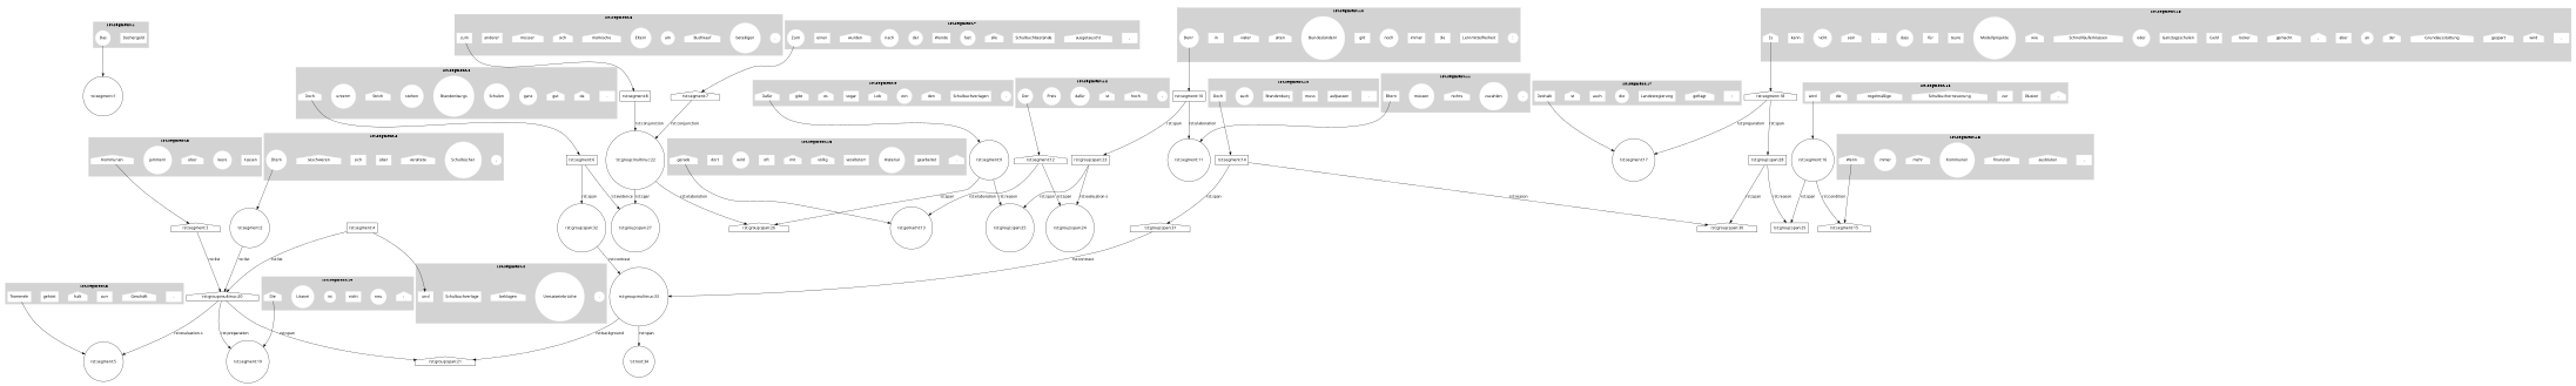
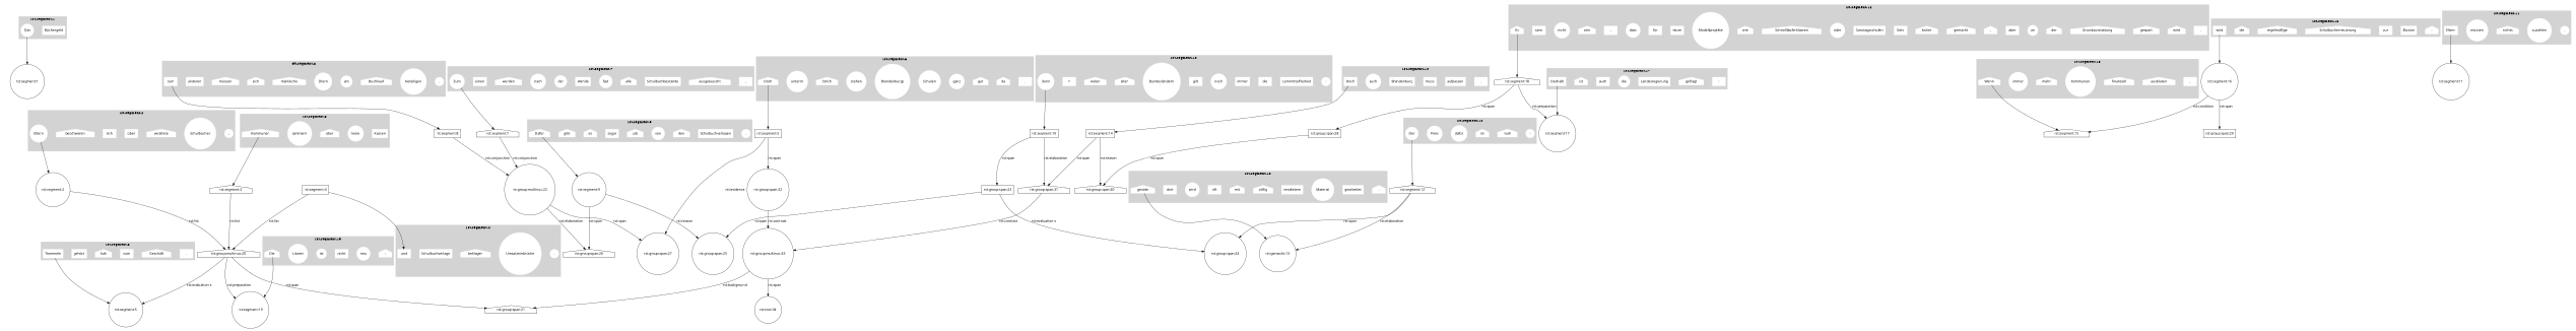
  digraph {
    compound=true
    newrank=true
    node [color=white fontname="Sans-Serif" shape=house style=filled]
    edge [fontname="Sans-Serif" style=invis]
    n1 [label=Das shape=circle]
    n2 [label="Büchergeld" shape=box]
    n3 [label=Die]
    n4 [label=Litanei shape=circle]
    n5 [label=ist shape=circle]
    n6 [label=nicht shape=box]
    n7 [label=neu shape=circle]
    n8 [label=":"]
    n9 [label=Eltern shape=circle]
    n10 [label=beschweren]
    n11 [label=sich shape=box]
    n12 [label="über" shape=box]
    n13 [label=veraltete]
    n14 [label="Schulbücher" shape=circle]
    n15 [label="," shape=circle]
    n16 [label=Kommunen]
    n17 [label=jammern shape=circle]
    n18 [label="über"]
    n19 [label=leere shape=circle]
    n20 [label=Kassen shape=box]
    n21 [label=und shape=box]
    n22 [label=Schulbuchverlage shape=box]
    n23 [label=beklagen]
    n24 [label="Umsatzeinbrüche" shape=circle]
    n25 [label="." shape=circle]
    n26 [label=Trommeln shape=box]
    n27 [label="gehört" shape=box]
    n28 [label=halt]
    n29 [label=zum shape=box]
    n30 [label="Geschäft"]
    n31 [label="." shape=box]
    n32 [label=Doch]
    n33 [label=unterm shape=circle]
    n34 [label=Strich]
    n35 [label=stehen shape=circle]
    n36 [label=Brandenburgs shape=circle]
    n37 [label=Schulen shape=circle]
    n38 [label=ganz shape=circle]
    n39 [label=gut]
    n40 [label=da]
    n41 [label="." shape=box]
    n42 [label=Zum shape=circle]
    n43 [label=einen shape=box]
    n44 [label=wurden]
    n45 [label=nach shape=circle]
    n46 [label=der shape=circle]
    n47 [label=Wende shape=box]
    n48 [label=fast shape=circle]
    n49 [label=alle]
    n50 [label="Schulbuchbestände" shape=box]
    n51 [label=ausgetauscht]
    n52 [label="," shape=box]
    n53 [label=zum shape=box]
    n54 [label=anderen shape=box]
    n55 [label="müssen"]
    n56 [label=sich]
    n57 [label="märkische"]
    n58 [label=Eltern shape=circle]
    n59 [label=am shape=circle]
    n60 [label=Buchkauf]
    n61 [label=beteiligen shape=circle]
    n62 [label="." shape=circle]
    n63 [label="Dafür"]
    n64 [label=gibt]
    n65 [label=es]
    n66 [label=sogar shape=box]
    n67 [label=Lob]
    n68 [label=von shape=circle]
    n69 [label=den]
    n70 [label=Schulbuchverlagen shape=box]
    n71 [label="." shape=circle]
    n72 [label=Denn shape=circle]
    n73 [label=in shape=box]
    n74 [label=vielen]
    n75 [label=alten]
    n76 [label="Bundesländern" shape=circle]
    n77 [label=gilt shape=box]
    n78 [label=noch shape=circle]
    n79 [label=immer shape=box]
    n80 [label=die shape=box]
    n81 [label=Lernmittelfreiheit shape=box]
    n82 [label=":" shape=circle]
    n83 [label=Eltern shape=box]
    n84 [label="müssen" shape=circle]
    n85 [label=nichts]
    n86 [label=zuzahlen shape=circle]
    n87 [label="." shape=circle]
    n88 [label=Der shape=circle]
    n89 [label=Preis shape=circle]
    n90 [label="dafür" shape=circle]
    n91 [label=ist]
    n92 [label=hoch]
    n93 [label="-" shape=circle]
    n94 [label=gerade]
    n95 [label=dort shape=box]
    n96 [label=wird shape=circle]
    n97 [label=oft shape=box]
    n98 [label=mit]
    n99 [label="völlig"]
    n100 [label=veraltetem shape=box]
    n101 [label=Material shape=circle]
    n102 [label=gearbeitet shape=box]
    n103 [label="."]
    n104 [label=Doch shape=box]
    n105 [label=auch shape=circle]
    n106 [label=Brandenburg shape=box]
    n107 [label=muss shape=box]
    n108 [label=aufpassen shape=box]
    n109 [label="." shape=box]
    n110 [label=Wenn]
    n111 [label=immer shape=circle]
    n112 [label=mehr]
    n113 [label=Kommunen shape=circle]
    n114 [label=finanziell]
    n115 [label=ausbluten]
    n116 [label="," shape=box]
    n117 [label=wird shape=box]
    n118 [label=die]
    n119 [label="regelmäßige"]
    n120 [label=Schulbucherneuerung]
    n121 [label=zur shape=box]
    n122 [label=Illusion shape=box]
    n123 [label="."]
    n124 [label=Deshalb shape=box]
    n125 [label=ist]
    n126 [label=auch shape=box]
    n127 [label=die shape=circle]
    n128 [label=Landesregierung shape=box]
    n129 [label=gefragt]
    n130 [label=":" shape=box]
    n131 [label=Es]
    n132 [label=kann shape=box]
    n133 [label=nicht shape=circle]
    n134 [label=sein]
    n135 [label="," shape=box]
    n136 [label=dass shape=circle]
    n137 [label="für" shape=box]
    n138 [label=teure shape=box]
    n139 [label=Modellprojekte shape=circle]
    n140 [label=wie]
    n141 [label="Schnellläuferklassen"]
    n142 [label=oder shape=circle]
    n143 [label=Ganztagsschulen shape=box]
    n144 [label=Geld shape=box]
    n145 [label=locker]
    n146 [label=gemacht]
    n147 [label=","]
    n148 [label=aber shape=box]
    n149 [label=an shape=circle]
    n150 [label=der]
    n151 [label=Grundausstattung]
    n152 [label=gespart]
    n153 [label=wird]
    n154 [label="." shape=box]
    n155 [label="rst:segment:1" shape=circle color="" style=""]
    n156 [label="rst:segment:19" shape=circle color="" style=""]
    n157 [label="rst:segment:2" shape=circle color="" style=""]
    n158 [label="rst:segment:3" color="" style=""]
    n159 [label="rst:segment:5" shape=circle color="" style=""]
    n160 [label="rst:segment:6" shape=box color="" style=""]
    n161 [label="rst:segment:7" color="" style=""]
    n162 [label="rst:segment:8" shape=box color="" style=""]
    n163 [label="rst:segment:9" shape=circle color="" style=""]
    n164 [label="rst:segment:10" shape=box color="" style=""]
    n165 [label="rst:segment:11" shape=circle color="" style=""]
    n166 [label="rst:segment:12" color="" style=""]
    n167 [label="rst:gemacht:13" shape=circle color="" style=""]
    n168 [label="rst:segment:14" shape=box color="" style=""]
    n169 [label="rst:segment:15" color="" style=""]
    n170 [label="rst:segment:16" shape=circle color="" style=""]
    n171 [label="rst:segment:17" shape=circle color="" style=""]
    n172 [label="rst:segment:18" color="" style=""]
    n173 [label="rst:group:multinuc:20" color="" style=""]
    n174 [label="rst:segment:4" shape=box color="" style=""]
    n175 [label="rst:group:span:27" shape=circle color="" style=""]
    n176 [label="rst:group:span:32" shape=circle color="" style=""]
    n177 [label="rst:group:multinuc:22" shape=circle color="" style=""]
    n178 [label="rst:group:span:25" shape=circle color="" style=""]
    n179 [label="rst:group:span:26" color="" style=""]
    n180 [label="rst:group:span:23" shape=box color="" style=""]
    n181 [label="rst:group:span:24" shape=circle color="" style=""]
    n182 [label="rst:group:span:30" color="" style=""]
    n183 [label="rst:group:span:31" color="" style=""]
    n184 [label="rst:group:span:29" shape=box color="" style=""]
    n185 [label="rst:group:span:28" shape=box color="" style=""]
    n186 [label="rst:group:span:21" color="" style=""]
    n187 [label="rst:group:multinuc:33" shape=circle color="" style=""]
    n188 [label="rst:root:34" shape=circle color="" style=""]
    subgraph cluster_1 {
      color=lightgrey
      label="rst:segment:1"
      rank=same
      style=filled
      subgraph sub_2 {
        color=lightgrey
        label="rst:segment:1"
        rank=same
        style=filled
        n1
        n2
      }
    }
    subgraph cluster_3 {
      color=lightgrey
      label="rst:segment:19"
      rank=same
      style=filled
      subgraph sub_4 {
        color=lightgrey
        label="rst:segment:19"
        rank=same
        style=filled
        n3
        n4
        n5
        n6
        n7
        n8
      }
    }
    subgraph cluster_5 {
      color=lightgrey
      label="rst:segment:2"
      rank=same
      style=filled
      subgraph sub_6 {
        color=lightgrey
        label="rst:segment:2"
        rank=same
        style=filled
        n9
        n10
        n11
        n12
        n13
        n14
        n15
      }
    }
    subgraph cluster_7 {
      color=lightgrey
      label="rst:segment:3"
      rank=same
      style=filled
      subgraph sub_8 {
        color=lightgrey
        label="rst:segment:3"
        rank=same
        style=filled
        n16
        n17
        n18
        n19
        n20
      }
    }
    subgraph cluster_9 {
      color=lightgrey
      label="rst:segment:4"
      rank=same
      style=filled
      subgraph sub_10 {
        color=lightgrey
        label="rst:segment:4"
        rank=same
        style=filled
        n21
        n22
        n23
        n24
        n25
      }
    }
    subgraph cluster_11 {
      color=lightgrey
      label="rst:segment:5"
      rank=same
      style=filled
      subgraph sub_12 {
        color=lightgrey
        label="rst:segment:5"
        rank=same
        style=filled
        n26
        n27
        n28
        n29
        n30
        n31
      }
    }
    subgraph cluster_13 {
      color=lightgrey
      label="rst:segment:6"
      rank=same
      style=filled
      subgraph sub_14 {
        color=lightgrey
        label="rst:segment:6"
        rank=same
        style=filled
        n32
        n33
        n34
        n35
        n36
        n37
        n38
        n39
        n40
        n41
      }
    }
    subgraph cluster_15 {
      color=lightgrey
      label="rst:segment:7"
      rank=same
      style=filled
      subgraph sub_16 {
        color=lightgrey
        label="rst:segment:7"
        rank=same
        style=filled
        n42
        n43
        n44
        n45
        n46
        n47
        n48
        n49
        n50
        n51
        n52
      }
    }
    subgraph cluster_17 {
      color=lightgrey
-     label="rst:segment:8"
+     label="oft:segment:8"
      rank=same
      style=filled
      subgraph sub_18 {
        color=lightgrey
        label="rst:segment:8"
        rank=same
        style=filled
        n53
        n54
        n55
        n56
        n57
        n58
        n59
        n60
        n61
        n62
      }
    }
    subgraph cluster_19 {
      color=lightgrey
      label="rst:segment:9"
      rank=same
      style=filled
      subgraph sub_20 {
        color=lightgrey
        label="rst:segment:9"
        rank=same
        style=filled
        n63
        n64
        n65
        n66
        n67
        n68
        n69
        n70
        n71
      }
    }
    subgraph cluster_21 {
      color=lightgrey
      label="rst:segment:10"
      rank=same
      style=filled
      subgraph sub_22 {
        color=lightgrey
        label="rst:segment:10"
        rank=same
        style=filled
        n72
        n73
        n74
        n75
        n76
        n77
        n78
        n79
        n80
        n81
        n82
      }
    }
    subgraph cluster_23 {
      color=lightgrey
      label="rst:segment:11"
      rank=same
      style=filled
      subgraph sub_24 {
        color=lightgrey
        label="rst:segment:11"
        rank=same
        style=filled
        n83
        n84
        n85
        n86
        n87
      }
    }
    subgraph cluster_25 {
      color=lightgrey
      label="rst:segment:12"
      rank=same
      style=filled
      subgraph sub_26 {
        color=lightgrey
        label="rst:segment:12"
        rank=same
        style=filled
        n88
        n89
        n90
        n91
        n92
        n93
      }
    }
    subgraph cluster_27 {
      color=lightgrey
      label="rst:segment:13"
      rank=same
      style=filled
      subgraph sub_28 {
        color=lightgrey
        label="rst:segment:13"
        rank=same
        style=filled
        n94
        n95
        n96
        n97
        n98
        n99
        n100
        n101
        n102
        n103
      }
    }
    subgraph cluster_29 {
      color=lightgrey
      label="rst:segment:14"
      rank=same
      style=filled
      subgraph sub_30 {
        color=lightgrey
        label="rst:segment:14"
        rank=same
        style=filled
        n104
        n105
        n106
        n107
        n108
        n109
      }
    }
    subgraph cluster_31 {
      color=lightgrey
      label="rst:segment:15"
      rank=same
      style=filled
      subgraph sub_32 {
        color=lightgrey
        label="rst:segment:15"
        rank=same
        style=filled
        n110
        n111
        n112
        n113
        n114
        n115
        n116
      }
    }
    subgraph cluster_33 {
      color=lightgrey
      label="rst:segment:16"
      rank=same
      style=filled
      subgraph sub_34 {
        color=lightgrey
        label="rst:segment:16"
        rank=same
        style=filled
        n117
        n118
        n119
        n120
        n121
        n122
        n123
      }
    }
    subgraph cluster_35 {
      color=lightgrey
      label="rst:segment:17"
      rank=same
      style=filled
      subgraph sub_36 {
        color=lightgrey
        label="rst:segment:17"
        rank=same
        style=filled
        n124
        n125
        n126
        n127
        n128
        n129
        n130
      }
    }
    subgraph cluster_37 {
      color=lightgrey
      label="rst:segment:18"
      rank=same
      style=filled
      subgraph sub_38 {
        color=lightgrey
        label="rst:segment:18"
        rank=same
        style=filled
        n131
        n132
        n133
        n134
        n135
        n136
        n137
        n138
        n139
        n140
        n141
        n142
        n143
        n144
        n145
        n146
        n147
        n148
        n149
        n150
        n151
        n152
        n153
        n154
      }
    }
    n1 -> n2
    n1 -> n155 [style=""]
    n2 -> n3 [constraint=false]
    n3 -> n4
    n3 -> n156 [style=""]
    n4 -> n5
    n5 -> n6
    n6 -> n7
    n7 -> n8
    n8 -> n9 [constraint=false]
    n9 -> n10
    n9 -> n157 [style=""]
    n10 -> n11
    n11 -> n12
    n12 -> n13
    n13 -> n14
    n14 -> n15
    n15 -> n16 [constraint=false]
    n16 -> n17
    n16 -> n158 [style=""]
    n17 -> n18
    n18 -> n19
    n19 -> n20
    n20 -> n21 [constraint=false]
    n21 -> n22
    n22 -> n23
    n23 -> n24
    n24 -> n25
    n25 -> n26 [constraint=false]
    n26 -> n27
    n26 -> n159 [style=""]
    n27 -> n28
    n28 -> n29
    n29 -> n30
    n30 -> n31
    n31 -> n32 [constraint=false]
    n32 -> n33
    n32 -> n160 [style=""]
    n33 -> n34
    n34 -> n35
    n35 -> n36
    n36 -> n37
    n37 -> n38
    n38 -> n39
    n39 -> n40
    n40 -> n41
    n41 -> n42 [constraint=false]
    n42 -> n43
    n42 -> n161 [style=""]
    n43 -> n44
    n44 -> n45
    n45 -> n46
    n46 -> n47
    n47 -> n48
    n48 -> n49
    n49 -> n50
    n50 -> n51
    n51 -> n52
    n52 -> n53 [constraint=false]
    n53 -> n54
    n53 -> n162 [style=""]
    n54 -> n55
    n55 -> n56
    n56 -> n57
    n57 -> n58
    n58 -> n59
    n59 -> n60
    n60 -> n61
    n61 -> n62
    n62 -> n63 [constraint=false]
    n63 -> n64
    n63 -> n163 [style=""]
    n64 -> n65
    n65 -> n66
    n66 -> n67
    n67 -> n68
    n68 -> n69
    n69 -> n70
    n70 -> n71
    n71 -> n72 [constraint=false]
    n72 -> n73
    n72 -> n164 [style=""]
    n73 -> n74
    n74 -> n75
    n75 -> n76
    n76 -> n77
    n77 -> n78
    n78 -> n79
    n79 -> n80
    n80 -> n81
    n81 -> n82
    n82 -> n83 [constraint=false]
    n83 -> n84
    n83 -> n165 [style=""]
    n84 -> n85
    n85 -> n86
    n86 -> n87
    n87 -> n88 [constraint=false]
    n88 -> n89
    n88 -> n166 [style=""]
    n89 -> n90
    n90 -> n91
    n91 -> n92
    n92 -> n93
    n93 -> n94 [constraint=false]
    n94 -> n95
    n94 -> n167 [style=""]
    n95 -> n96
    n96 -> n97
    n97 -> n98
    n98 -> n99
    n99 -> n100
    n100 -> n101
    n101 -> n102
    n102 -> n103
    n103 -> n104 [constraint=false]
    n104 -> n105
    n104 -> n168 [style=""]
    n105 -> n106
    n106 -> n107
    n107 -> n108
    n108 -> n109
    n109 -> n110 [constraint=false]
    n110 -> n111
    n110 -> n169 [style=""]
    n111 -> n112
    n112 -> n113
    n113 -> n114
    n114 -> n115
    n115 -> n116
    n116 -> n117 [constraint=false]
    n117 -> n118
    n117 -> n170 [style=""]
    n118 -> n119
    n119 -> n120
    n120 -> n121
    n121 -> n122
    n122 -> n123
    n123 -> n124 [constraint=false]
    n124 -> n125
    n124 -> n171 [style=""]
    n125 -> n126
    n126 -> n127
    n127 -> n128
    n128 -> n129
    n129 -> n130
    n130 -> n131 [constraint=false]
    n131 -> n132
    n131 -> n172 [style=""]
    n132 -> n133
    n133 -> n134
    n134 -> n135
    n135 -> n136
    n136 -> n137
    n137 -> n138
    n138 -> n139
    n139 -> n140
    n140 -> n141
    n141 -> n142
    n142 -> n143
    n143 -> n144
    n144 -> n145
    n145 -> n146
    n146 -> n147
    n147 -> n148
    n148 -> n149
    n149 -> n150
    n150 -> n151
    n151 -> n152
    n152 -> n153
    n153 -> n154
    n157 -> n173 [label="rst:list" style=""]
    n158 -> n173 [label="rst:list" style=""]
    n160 -> n175 [label="rst:evidence" style=""]
    n160 -> n176 [label="rst:span" style=""]
    n161 -> n177 [label="rst:conjunction" style=""]
    n162 -> n177 [label="rst:conjunction" style=""]
    n163 -> n178 [label="rst:reason" style=""]
    n163 -> n179 [label="rst:span" style=""]
-   n164 -> n165 [label="rst:elaboration" style=""]
+   n164 -> n183 [label="rst:elaboration" style=""]
    n164 -> n180 [label="rst:span" style=""]
    n166 -> n167 [label="rst:elaboration" style=""]
    n166 -> n181 [label="rst:span" style=""]
    n168 -> n182 [label="rst:reason" style=""]
    n168 -> n183 [label="rst:span" style=""]
    n170 -> n169 [label="rst:condition" style=""]
    n170 -> n184 [label="rst:span" style=""]
    n172 -> n171 [label="rst:preparation" style=""]
    n172 -> n185 [label="rst:span" style=""]
    n173 -> n156 [label="rst:preparation" style=""]
    n173 -> n159 [label="rst:evaluation-s" style=""]
    n173 -> n186 [label="rst:span" style=""]
    n174 -> n21 [style=""]
    n174 -> n173 [label="rst:list" style=""]
    n176 -> n187 [label="rst:contrast" style=""]
    n177 -> n175 [label="rst:span" style=""]
    n177 -> n179 [label="rst:elaboration" style=""]
    n180 -> n178 [label="rst:span" style=""]
    n180 -> n181 [label="rst:evaluation-s" style=""]
    n183 -> n187 [label="rst:contrast" style=""]
    n185 -> n182 [label="rst:span" style=""]
-   n185 -> n184 [label="rst:reason" style=""]
    n187 -> n186 [label="rst:background" style=""]
    n187 -> n188 [label="rst:span" style=""]
  }
